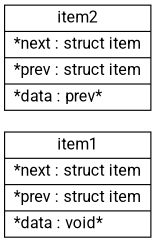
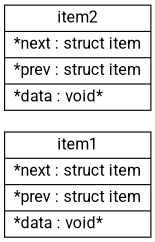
  digraph {
    rankdir=RL
    fontname=Roboto
    node [shape=record fontname=Roboto]
    n1 [label="item1| <f0> *next : struct item\l| <f1> *prev : struct item\l| <f2> *data : void* \l"]
-   n2 [label="item2| <f0> *next : struct item\l| <f1> *prev : struct item\l| <f2> *data : prev* \l"]
+   n2 [label="item2| <f0> *next : struct item\l| <f1> *prev : struct item\l| <f2> *data : void* \l"]
  }
